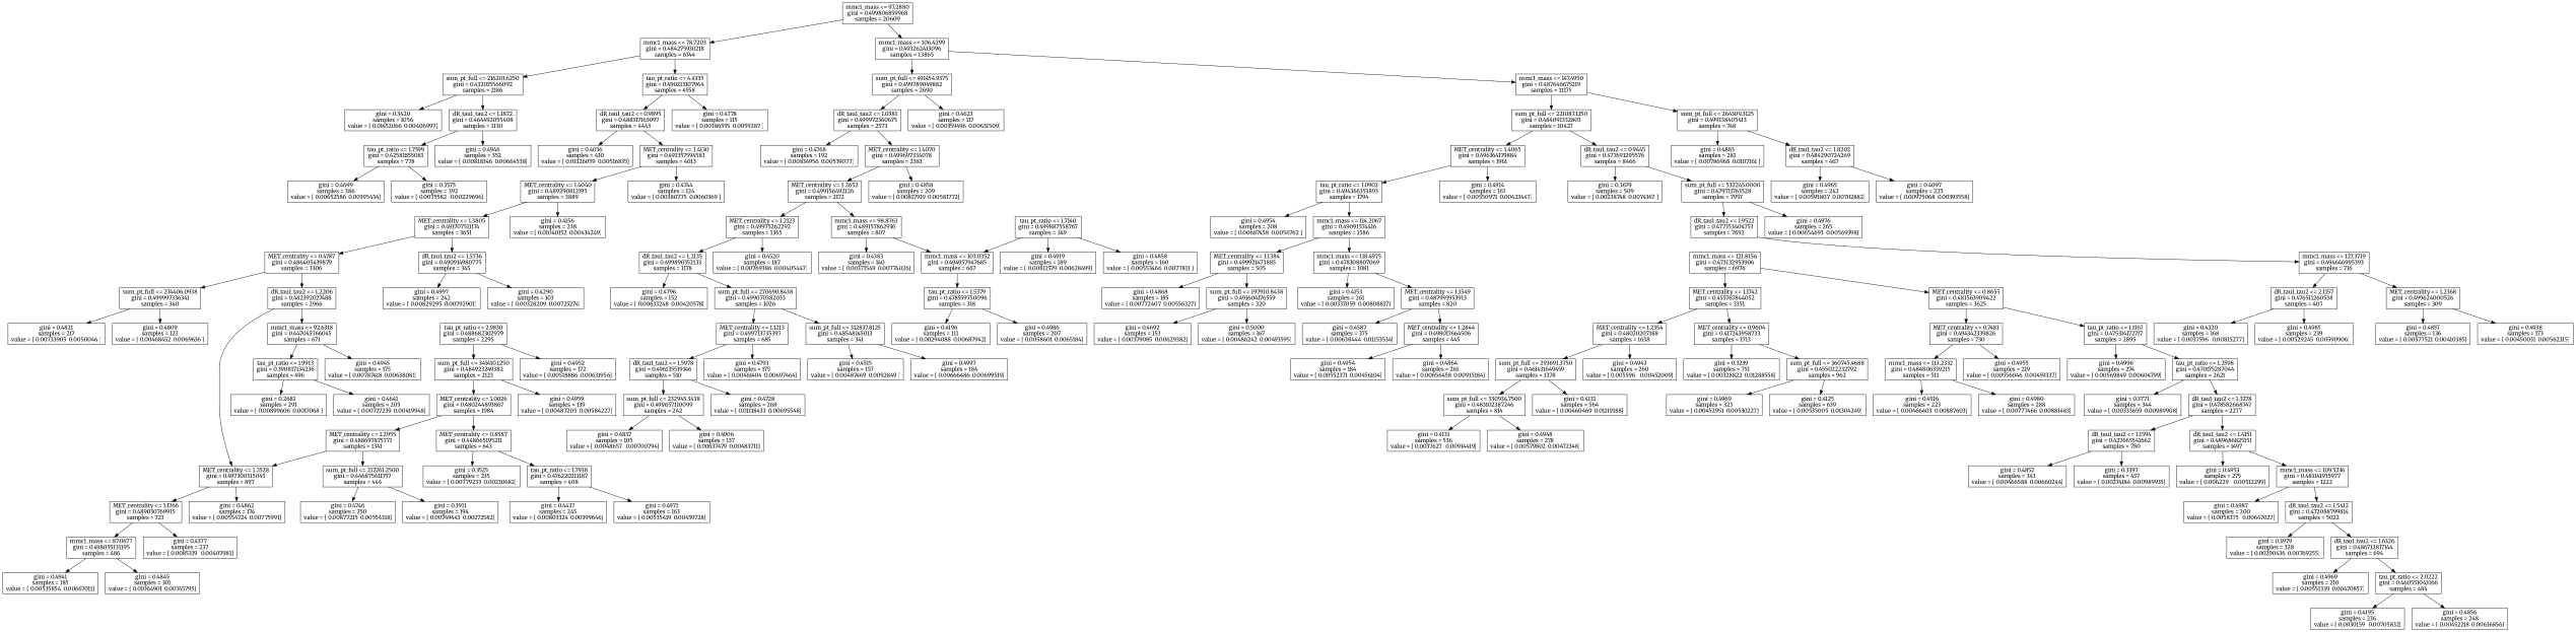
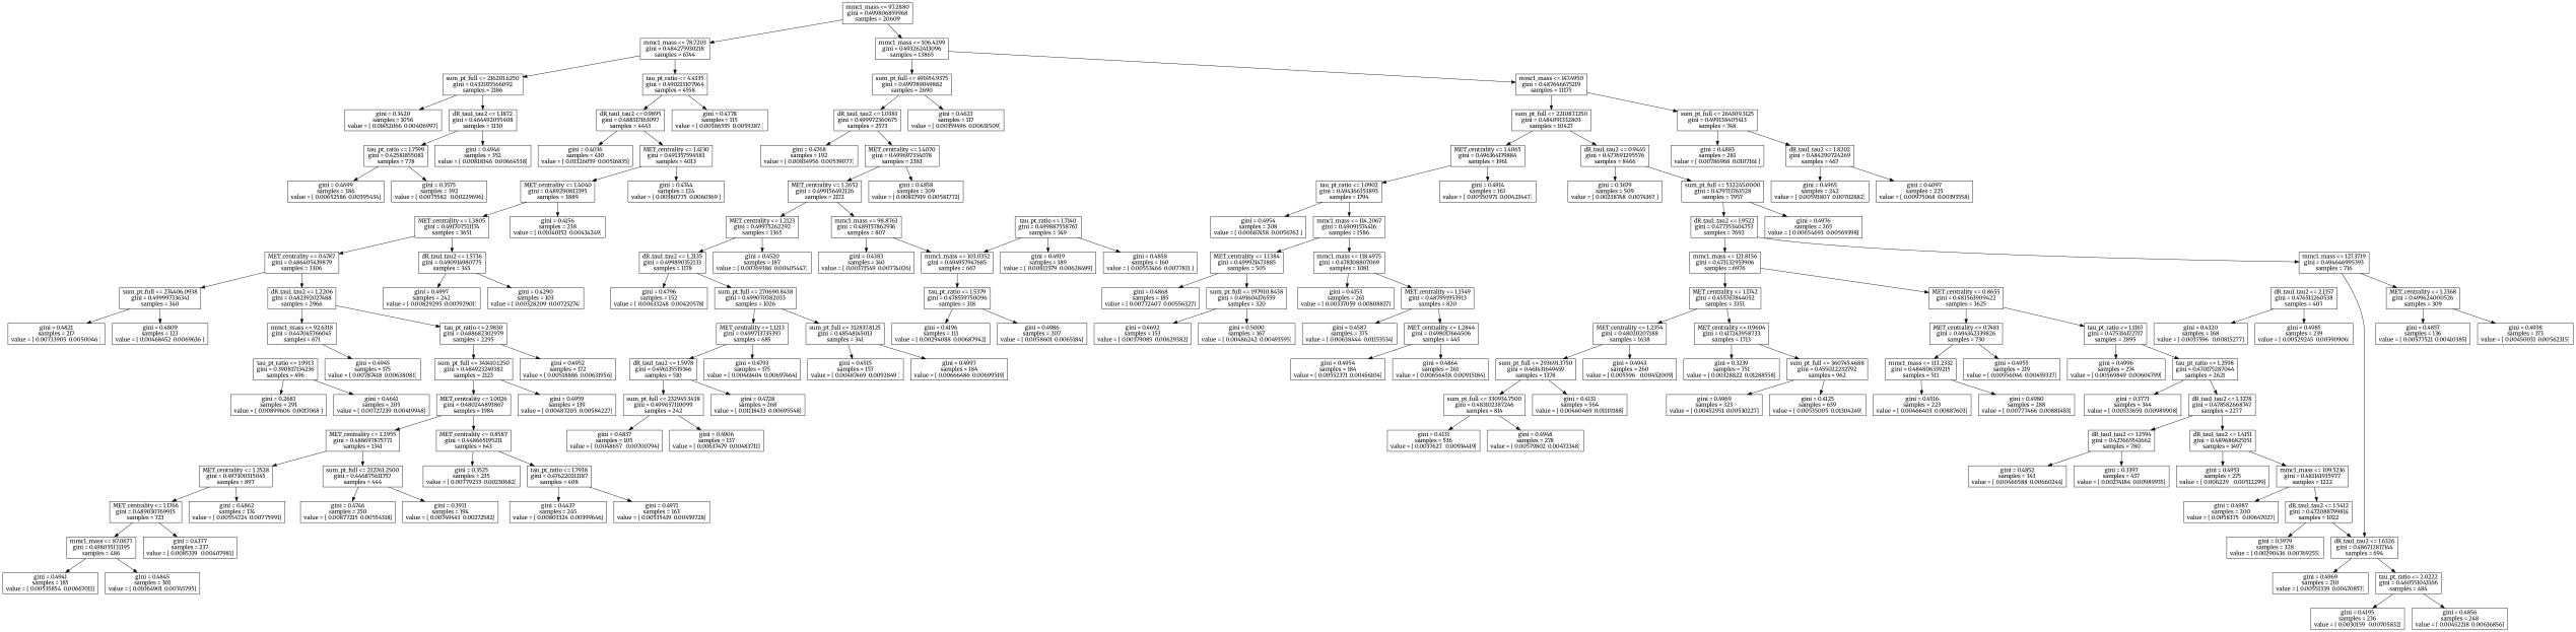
  digraph {
    fontname=Merriweather
    node [fontname=Merriweather shape=box]
    edge [fontname=Merriweather]
    n1 [label="mmc1_mass <= 97.2880\ngini = 0.499806859968\nsamples = 20609"]
    n2 [label="mmc1_mass <= 78.7203\ngini = 0.484275930218\nsamples = 6744"]
    n3 [label="mmc1_mass <= 106.4299\ngini = 0.493262413096\nsamples = 13865"]
    n4 [label="sum_pt_full <= 216201.6250\ngini = 0.432015566092\nsamples = 2186"]
    n5 [label="tau_pt_ratio <= 4.4335\ngini = 0.490213107964\nsamples = 4558"]
    n6 [label="sum_pt_full <= 491454.9375\ngini = 0.499789049882\nsamples = 2690"]
    n7 [label="mmc1_mass <= 147.4950\ngini = 0.487646675219\nsamples = 11175"]
    n8 [label="gini = 0.3420\nsamples = 1056\nvalue = [ 0.01452066  0.00406997]"]
    n9 [label="dR_tau1_tau2 <= 1.1872\ngini = 0.464492055408\nsamples = 1130"]
    n10 [label="dR_tau1_tau2 <= 0.9895\ngini = 0.488317163097\nsamples = 4443"]
    n11 [label="gini = 0.4778\nsamples = 115\nvalue = [ 0.00386555  0.0059287 ]"]
    n12 [label="tau_pt_ratio <= 1.7599\ngini = 0.42581855081\nsamples = 778"]
    n13 [label="gini = 0.4946\nsamples = 352\nvalue = [ 0.00818346  0.00664538]"]
    n14 [label="gini = 0.4699\nsamples = 386\nvalue = [ 0.00652586  0.00395434]"]
    n15 [label="gini = 0.3575\nsamples = 392\nvalue = [ 0.0075582   0.00229696]"]
    n16 [label="gini = 0.4036\nsamples = 430\nvalue = [ 0.01326059  0.00516835]"]
    n17 [label="MET_centrality <= 1.4130\ngini = 0.491357594583\nsamples = 4013"]
    n18 [label="MET_centrality <= 1.4040\ngini = 0.489290812195\nsamples = 3889"]
    n19 [label="gini = 0.4744\nsamples = 124\nvalue = [ 0.00380775  0.0060369 ]"]
    n20 [label="MET_centrality <= 1.3805\ngini = 0.491707511174\nsamples = 3651"]
    n21 [label="gini = 0.4156\nsamples = 238\nvalue = [ 0.01040152  0.00434249]"]
    n22 [label="MET_centrality <= 0.4787\ngini = 0.486405439879\nsamples = 3306"]
    n23 [label="dR_tau1_tau2 <= 1.5736\ngini = 0.490914980775\nsamples = 345"]
    n24 [label="sum_pt_full <= 274406.0938\ngini = 0.499997336341\nsamples = 340"]
    n25 [label="dR_tau1_tau2 <= 1.2206\ngini = 0.482392027488\nsamples = 2966"]
    n26 [label="gini = 0.4997\nsamples = 242\nvalue = [ 0.00829295  0.00792901]"]
    n27 [label="gini = 0.4290\nsamples = 103\nvalue = [ 0.00328209  0.00725274]"]
    n28 [label="gini = 0.4821\nsamples = 217\nvalue = [ 0.00733905  0.0050046 ]"]
    n29 [label="gini = 0.4809\nsamples = 123\nvalue = [ 0.00468452  0.0069636 ]"]
    n30 [label="mmc1_mass <= 92.6318\ngini = 0.447045766045\nsamples = 671"]
    n31 [label="tau_pt_ratio <= 2.9830\ngini = 0.488682302979\nsamples = 2295"]
    n32 [label="tau_pt_ratio <= 1.9913\ngini = 0.390817134236\nsamples = 496"]
    n33 [label="gini = 0.4945\nsamples = 175\nvalue = [ 0.00787418  0.00638081]"]
    n34 [label="sum_pt_full <= 341410.1250\ngini = 0.484923249382\nsamples = 2123"]
    n35 [label="gini = 0.4952\nsamples = 172\nvalue = [ 0.00518886  0.00631956]"]
    n36 [label="gini = 0.2681\nsamples = 291\nvalue = [ 0.00899606  0.0017068 ]"]
    n37 [label="gini = 0.4641\nsamples = 205\nvalue = [ 0.00727239  0.00419948]"]
    n38 [label="MET_centrality <= 1.0026\ngini = 0.480244893867\nsamples = 1984"]
    n39 [label="gini = 0.4959\nsamples = 139\nvalue = [ 0.00487205  0.00584227]"]
    n40 [label="MET_centrality <= 0.8587\ngini = 0.448665195211\nsamples = 643"]
    n41 [label="MET_centrality <= 1.2955\ngini = 0.488697875771\nsamples = 1341"]
    n42 [label="tau_pt_ratio <= 1.7938\ngini = 0.476220211187\nsamples = 408"]
    n43 [label="gini = 0.3525\nsamples = 235\nvalue = [ 0.00779233  0.00230682]"]
    n44 [label="MET_centrality <= 1.2528\ngini = 0.497300315045\nsamples = 897"]
    n45 [label="sum_pt_full <= 212761.2500\ngini = 0.446875611757\nsamples = 444"]
    n46 [label="gini = 0.4437\nsamples = 245\nvalue = [ 0.00803324  0.00399646]"]
    n47 [label="gini = 0.4971\nsamples = 163\nvalue = [ 0.00535419  0.00459728]"]
    n48 [label="MET_centrality <= 1.1766\ngini = 0.489030769915\nsamples = 723"]
    n49 [label="gini = 0.4862\nsamples = 174\nvalue = [ 0.00554724  0.00775991]"]
    n50 [label="gini = 0.4746\nsamples = 250\nvalue = [ 0.00877215  0.00554318]"]
    n51 [label="gini = 0.3911\nsamples = 194\nvalue = [ 0.00749443  0.00272582]"]
    n52 [label="mmc1_mass <= 87.0677\ngini = 0.498055131195\nsamples = 486"]
    n53 [label="gini = 0.4377\nsamples = 237\nvalue = [ 0.0085319   0.00407981]"]
    n54 [label="gini = 0.4941\nsamples = 185\nvalue = [ 0.00535854  0.00667011]"]
    n55 [label="gini = 0.4845\nsamples = 301\nvalue = [ 0.01064901  0.00745795]"]
    n56 [label="dR_tau1_tau2 <= 1.0381\ngini = 0.499972360675\nsamples = 2573"]
    n57 [label="gini = 0.4623\nsamples = 117\nvalue = [ 0.00359496  0.00631509]"]
    n58 [label="sum_pt_full <= 221087.1250\ngini = 0.484091332803\nsamples = 10427"]
    n59 [label="sum_pt_full <= 264309.3125\ngini = 0.499138405413\nsamples = 748"]
    n60 [label="gini = 0.4768\nsamples = 192\nvalue = [ 0.00834956  0.00539077]"]
    n61 [label="MET_centrality <= 1.4070\ngini = 0.499697334078\nsamples = 2381"]
    n62 [label="MET_centrality <= 1.2652\ngini = 0.499156492126\nsamples = 2172"]
    n63 [label="gini = 0.4858\nsamples = 209\nvalue = [ 0.00817919  0.00581772]"]
    n64 [label="MET_centrality <= 1.2123\ngini = 0.49975262292\nsamples = 1365"]
    n65 [label="mmc1_mass <= 98.8763\ngini = 0.489157862936\nsamples = 807"]
    n66 [label="dR_tau1_tau2 <= 1.2135\ngini = 0.499890352133\nsamples = 1178"]
    n67 [label="gini = 0.4520\nsamples = 187\nvalue = [ 0.00769386  0.00405447]"]
    n68 [label="gini = 0.4383\nsamples = 140\nvalue = [ 0.00371549  0.00774026]"]
    n69 [label="mmc1_mass <= 103.0352\ngini = 0.494957947685\nsamples = 667"]
    n70 [label="gini = 0.4796\nsamples = 152\nvalue = [ 0.00633248  0.00420578]"]
    n71 [label="sum_pt_full <= 270690.8438\ngini = 0.499070382033\nsamples = 1026"]
    n72 [label="MET_centrality <= 1.1213\ngini = 0.499713735397\nsamples = 685"]
    n73 [label="sum_pt_full <= 312837.8125\ngini = 0.48548145013\nsamples = 341"]
    n74 [label="dR_tau1_tau2 <= 1.5978\ngini = 0.496135519146\nsamples = 510"]
    n75 [label="gini = 0.4793\nsamples = 175\nvalue = [ 0.00461404  0.00697464]"]
    n76 [label="gini = 0.4515\nsamples = 157\nvalue = [ 0.00487469  0.0092849 ]"]
    n77 [label="gini = 0.4997\nsamples = 184\nvalue = [ 0.00666486  0.00699519]"]
    n78 [label="sum_pt_full <= 232945.3438\ngini = 0.499657110099\nsamples = 242"]
    n79 [label="gini = 0.4728\nsamples = 268\nvalue = [ 0.01118433  0.00695548]"]
    n80 [label="gini = 0.4837\nsamples = 105\nvalue = [ 0.0048657   0.00700794]"]
    n81 [label="gini = 0.4906\nsamples = 137\nvalue = [ 0.00637479  0.00483711]"]
    n82 [label="tau_pt_ratio <= 1.5379\ngini = 0.478559750096\nsamples = 318"]
    n83 [label="tau_pt_ratio <= 1.7140\ngini = 0.499887558767\nsamples = 349"]
    n84 [label="gini = 0.4919\nsamples = 189\nvalue = [ 0.00811579  0.00628499]"]
    n85 [label="gini = 0.4858\nsamples = 160\nvalue = [ 0.00553466  0.0077811 ]"]
    n86 [label="gini = 0.4196\nsamples = 111\nvalue = [ 0.00294088  0.00687942]"]
    n87 [label="gini = 0.4986\nsamples = 207\nvalue = [ 0.0058601  0.0065184]"]
    n88 [label="MET_centrality <= 1.4065\ngini = 0.496364179884\nsamples = 1961"]
    n89 [label="dR_tau1_tau2 <= 0.9445\ngini = 0.477691295576\nsamples = 8466"]
    n90 [label="gini = 0.4883\nsamples = 281\nvalue = [ 0.00786968  0.0107161 ]"]
    n91 [label="dR_tau1_tau2 <= 1.8202\ngini = 0.484290724269\nsamples = 467"]
    n92 [label="tau_pt_ratio <= 1.0902\ngini = 0.494366353893\nsamples = 1794"]
    n93 [label="gini = 0.4914\nsamples = 167\nvalue = [ 0.00550971  0.00423447]"]
    n94 [label="gini = 0.3679\nsamples = 509\nvalue = [ 0.00238748  0.0074367 ]"]
    n95 [label="sum_pt_full <= 532245.0000\ngini = 0.479711763528\nsamples = 7957"]
    n96 [label="gini = 0.4954\nsamples = 208\nvalue = [ 0.00687458  0.0056762 ]"]
    n97 [label="mmc1_mass <= 114.2067\ngini = 0.49091574416\nsamples = 1586"]
    n98 [label="MET_centrality <= 1.1384\ngini = 0.499921473885\nsamples = 505"]
    n99 [label="mmc1_mass <= 118.4975\ngini = 0.478308807069\nsamples = 1081"]
    n100 [label="gini = 0.4868\nsamples = 185\nvalue = [ 0.00772407  0.00556327]"]
    n101 [label="sum_pt_full <= 197910.8438\ngini = 0.491604176559\nsamples = 320"]
    n102 [label="gini = 0.4153\nsamples = 261\nvalue = [ 0.00337059  0.00808817]"]
    n103 [label="MET_centrality <= 1.1549\ngini = 0.487991953913\nsamples = 820"]
    n104 [label="gini = 0.4692\nsamples = 153\nvalue = [ 0.00379085  0.00629382]"]
    n105 [label="gini = 0.5000\nsamples = 167\nvalue = [ 0.00486242  0.00493595]"]
    n106 [label="gini = 0.4587\nsamples = 375\nvalue = [ 0.00638444  0.01153534]"]
    n107 [label="MET_centrality <= 1.2844\ngini = 0.498017664506\nsamples = 445"]
    n108 [label="gini = 0.4954\nsamples = 184\nvalue = [ 0.00552371  0.00456104]"]
    n109 [label="gini = 0.4864\nsamples = 261\nvalue = [ 0.00656458  0.00915184]"]
    n110 [label="dR_tau1_tau2 <= 1.9522\ngini = 0.477353404753\nsamples = 7692"]
    n111 [label="gini = 0.4976\nsamples = 265\nvalue = [ 0.00654693  0.00569398]"]
    n112 [label="mmc1_mass <= 121.8156\ngini = 0.473132953906\nsamples = 6976"]
    n113 [label="mmc1_mass <= 127.3719\ngini = 0.494646995393\nsamples = 716"]
    n114 [label="MET_centrality <= 0.8655\ngini = 0.481563909422\nsamples = 3625"]
    n115 [label="MET_centrality <= 1.1742\ngini = 0.455767844052\nsamples = 3351"]
    n116 [label="MET_centrality <= 1.2368\ngini = 0.499624000526\nsamples = 309"]
    n117 [label="dR_tau1_tau2 <= 2.1157\ngini = 0.476511260538\nsamples = 407"]
    n118 [label="MET_centrality <= 0.7481\ngini = 0.494342339826\nsamples = 730"]
    n119 [label="tau_pt_ratio <= 1.1167\ngini = 0.475314172717\nsamples = 2895"]
    n120 [label="MET_centrality <= 0.9604\ngini = 0.417243958733\nsamples = 1713"]
    n121 [label="MET_centrality <= 1.2354\ngini = 0.48020207188\nsamples = 1638"]
    n122 [label="mmc1_mass <= 113.2332\ngini = 0.484806339215\nsamples = 511"]
    n123 [label="gini = 0.4955\nsamples = 219\nvalue = [ 0.00556046  0.00459337]"]
    n124 [label="gini = 0.4996\nsamples = 274\nvalue = [ 0.00569849  0.00604799]"]
    n125 [label="tau_pt_ratio <= 1.2598\ngini = 0.470175287044\nsamples = 2621"]
    n126 [label="gini = 0.4516\nsamples = 223\nvalue = [ 0.00466403  0.00887603]"]
    n127 [label="gini = 0.4980\nsamples = 288\nvalue = [ 0.00777466  0.00881483]"]
    n128 [label="gini = 0.3771\nsamples = 344\nvalue = [ 0.00333659  0.00989908]"]
    n129 [label="dR_tau1_tau2 <= 1.3278\ngini = 0.478582668747\nsamples = 2277"]
    n130 [label="dR_tau1_tau2 <= 1.1594\ngini = 0.427665541662\nsamples = 780"]
    n131 [label="dR_tau1_tau2 <= 1.4151\ngini = 0.489686825151\nsamples = 1497"]
    n132 [label="gini = 0.4852\nsamples = 343\nvalue = [ 0.00466588  0.00660244]"]
    n133 [label="gini = 0.3397\nsamples = 437\nvalue = [ 0.00274184  0.00989935]"]
    n134 [label="gini = 0.4953\nsamples = 275\nvalue = [ 0.006229    0.00512299]"]
    n135 [label="mmc1_mass <= 109.5236\ngini = 0.481141935977\nsamples = 1222"]
    n136 [label="gini = 0.4987\nsamples = 200\nvalue = [ 0.0058375   0.00647027]"]
-   n137 [label="dR_tau1_tau2 <= 1.5412\ngini = 0.472088799814\nsamples = 5022"]
+   n137 [label="dR_tau1_tau2 <= 1.5412\ngini = 0.472088799814\nsamples = 1022"]
    n138 [label="gini = 0.3979\nsamples = 328\nvalue = [ 0.00290436  0.00769255]"]
    n139 [label="dR_tau1_tau2 <= 1.6326\ngini = 0.486712817144\nsamples = 694"]
    n140 [label="gini = 0.4969\nsamples = 210\nvalue = [ 0.00551339  0.00470857]"]
    n141 [label="tau_pt_ratio <= 2.0222\ngini = 0.460551043166\nsamples = 484"]
    n142 [label="gini = 0.4195\nsamples = 236\nvalue = [ 0.0030159   0.00705832]"]
    n143 [label="gini = 0.4856\nsamples = 248\nvalue = [ 0.00452218  0.00636856]"]
    n144 [label="sum_pt_full <= 360745.4688\ngini = 0.455022232792\nsamples = 962"]
    n145 [label="gini = 0.3239\nsamples = 751\nvalue = [ 0.00328822  0.01288558]"]
    n146 [label="gini = 0.4943\nsamples = 260\nvalue = [ 0.005596    0.00452009]"]
    n147 [label="sum_pt_full <= 293691.3750\ngini = 0.461431649459\nsamples = 1378"]
    n148 [label="gini = 0.4125\nsamples = 639\nvalue = [ 0.00535005  0.01304249]"]
    n149 [label="gini = 0.4969\nsamples = 323\nvalue = [ 0.00452951  0.00530227]"]
    n150 [label="gini = 0.4131\nsamples = 564\nvalue = [ 0.00460469  0.01119188]"]
    n151 [label="sum_pt_full <= 330934.7500\ngini = 0.483102387246\nsamples = 814"]
    n152 [label="gini = 0.4948\nsamples = 278\nvalue = [ 0.00579802  0.00472348]"]
    n153 [label="gini = 0.4131\nsamples = 536\nvalue = [ 0.0037627   0.00914419]"]
    n154 [label="gini = 0.4938\nsamples = 173\nvalue = [ 0.00450031  0.00562315]"]
    n155 [label="gini = 0.4857\nsamples = 136\nvalue = [ 0.00577521  0.00410385]"]
    n156 [label="gini = 0.4985\nsamples = 239\nvalue = [ 0.00529245  0.00590906]"]
    n157 [label="gini = 0.4320\nsamples = 168\nvalue = [ 0.0037596   0.00815277]"]
    n158 [label="gini = 0.4965\nsamples = 242\nvalue = [ 0.00593807  0.00702882]"]
    n159 [label="gini = 0.4097\nsamples = 225\nvalue = [ 0.00975068  0.00393558]"]
    n1 -> n2
    n1 -> n3
    n2 -> n4
    n2 -> n5
    n3 -> n6
    n3 -> n7
    n4 -> n8
    n4 -> n9
    n5 -> n10
    n5 -> n11
    n6 -> n56
    n6 -> n57
    n7 -> n58
    n7 -> n59
    n9 -> n12
    n9 -> n13
    n10 -> n16
    n10 -> n17
    n12 -> n14
    n12 -> n15
    n17 -> n18
    n17 -> n19
    n18 -> n20
    n18 -> n21
    n20 -> n22
    n20 -> n23
    n22 -> n24
    n22 -> n25
    n23 -> n26
    n23 -> n27
    n24 -> n28
    n24 -> n29
    n25 -> n30
-   n25 -> n44
-   n30 -> n32
+   n25 -> n31
    n30 -> n33
    n31 -> n34
    n31 -> n35
    n32 -> n36
    n32 -> n37
    n34 -> n38
    n34 -> n39
    n38 -> n40
    n38 -> n41
    n40 -> n42
    n40 -> n43
    n41 -> n44
    n41 -> n45
    n42 -> n46
    n42 -> n47
    n44 -> n48
    n44 -> n49
    n45 -> n50
    n45 -> n51
    n48 -> n52
    n48 -> n53
    n52 -> n54
    n52 -> n55
    n56 -> n60
    n56 -> n61
    n58 -> n88
    n58 -> n89
    n59 -> n90
    n59 -> n91
    n61 -> n62
    n61 -> n63
    n62 -> n64
    n62 -> n65
    n64 -> n66
    n64 -> n67
    n65 -> n68
    n65 -> n69
    n66 -> n70
    n66 -> n71
    n69 -> n82
    n71 -> n72
    n71 -> n73
    n72 -> n74
    n72 -> n75
    n73 -> n76
    n73 -> n77
    n74 -> n78
    n74 -> n79
    n78 -> n80
    n78 -> n81
    n82 -> n86
    n82 -> n87
    n83 -> n69
    n83 -> n84
    n83 -> n85
    n88 -> n92
    n88 -> n93
    n89 -> n94
    n89 -> n95
    n91 -> n158
    n91 -> n159
    n92 -> n96
    n92 -> n97
    n95 -> n110
    n95 -> n111
    n97 -> n98
    n97 -> n99
    n98 -> n100
    n98 -> n101
    n99 -> n102
    n99 -> n103
    n101 -> n104
    n101 -> n105
    n103 -> n106
    n103 -> n107
    n107 -> n108
    n107 -> n109
+   n110 -> n112
    n110 -> n113
    n112 -> n114
    n112 -> n115
    n113 -> n116
-   n113 -> n117
+   n113 -> n139
    n114 -> n118
    n114 -> n119
    n115 -> n120
    n115 -> n121
    n116 -> n154
    n116 -> n155
    n117 -> n156
    n117 -> n157
    n118 -> n122
    n118 -> n123
    n119 -> n124
    n119 -> n125
    n120 -> n144
    n120 -> n145
    n121 -> n146
    n121 -> n147
    n122 -> n126
    n122 -> n127
    n125 -> n128
    n125 -> n129
    n129 -> n130
    n129 -> n131
    n130 -> n132
    n130 -> n133
    n131 -> n134
    n131 -> n135
    n135 -> n136
    n135 -> n137
    n137 -> n138
    n137 -> n139
    n139 -> n140
    n139 -> n141
    n141 -> n142
    n141 -> n143
    n144 -> n148
    n144 -> n149
    n147 -> n150
    n147 -> n151
    n151 -> n152
    n151 -> n153
  }
